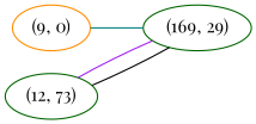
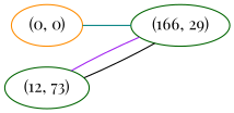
  graph {
    fontname="Playfair Display"
    rankdir=LR
    node [color=darkgreen fontname="Playfair Display"]
    edge [fontname="Playfair Display"]
-   "(0, 0)" [color=darkorange label="(9, 0)"]
-   "(166, 29)" [label="(169, 29)"]
+   "(0, 0)" [color=darkorange]
+   "(166, 29)"
    "(12, 73)"
    "(0, 0)" -- "(166, 29)" [color=teal weight=4]
    "(12, 73)" -- "(166, 29)" [color=black weight=2]
    "(12, 73)" -- "(166, 29)" [color=purple weight=1]
  }
